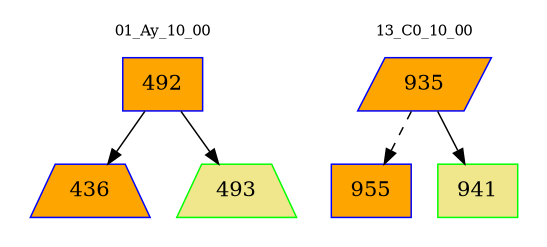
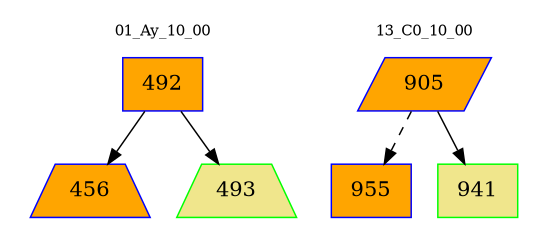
  digraph {
    node [color=blue fillcolor=orange shape=box style=filled]
    edge [color=black style=solid]
    n1 [label=492]
-   n2 [label=436 shape=trapezium]
+   n2 [label=456 shape=trapezium]
    n3 [color=green fillcolor=khaki label=493 shape=trapezium]
-   n4 [label=935 shape=parallelogram]
+   n4 [label=905 shape=parallelogram]
    n5 [label=955]
    n6 [color=green fillcolor=khaki label=941]
    subgraph cluster_1 {
      color=white
      fontsize=10
      label="01_Ay_10_00"
      n1
      n2
      n3
    }
    subgraph cluster_2 {
      color=white
      fontsize=10
      label="13_C0_10_00"
      n4
      n5
      n6
    }
    n1 -> n2
    n1 -> n3
    n4 -> n5 [style=dashed]
    n4 -> n6
  }
